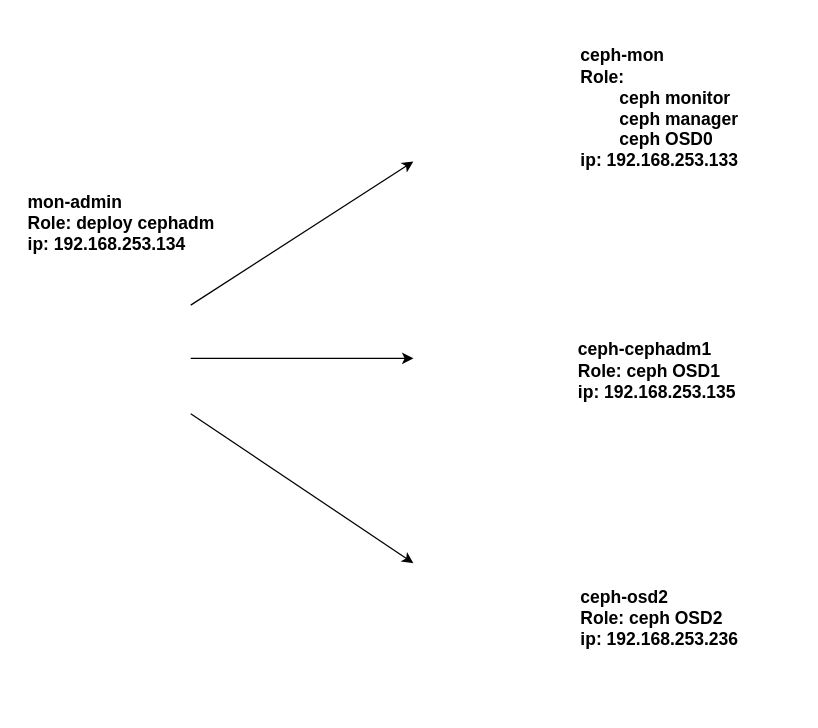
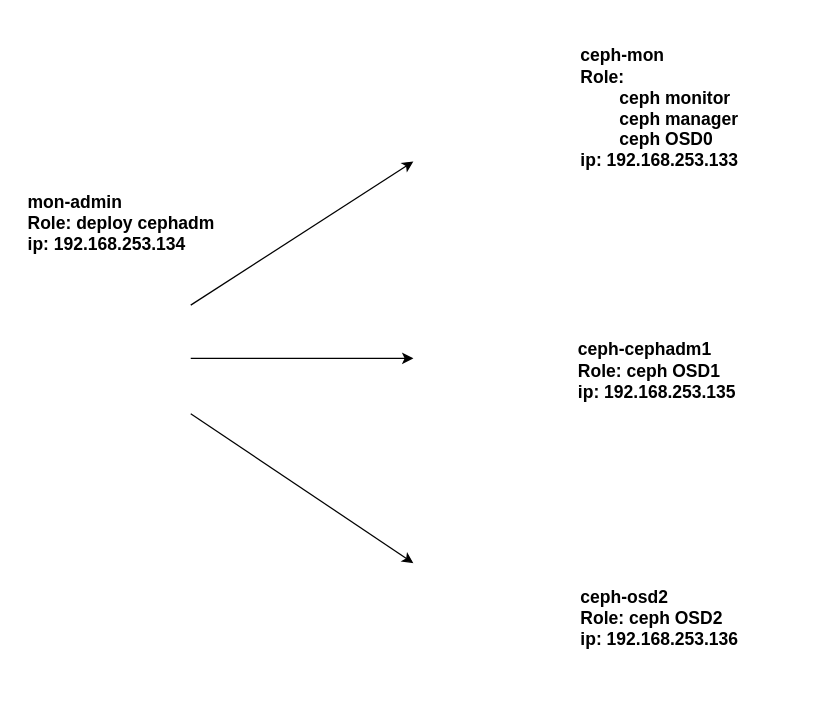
  <mxCell id="0" />
  <mxCell id="1" parent="0" />
  <mxCell id="2" style="edgeStyle=none;rounded=0;orthogonalLoop=1;jettySize=auto;html=1;" edge="1" parent="1" source="5" target="8"><mxGeometry relative="1" as="geometry" /></mxCell>
  <mxCell id="3" style="edgeStyle=none;rounded=0;orthogonalLoop=1;jettySize=auto;html=1;" edge="1" parent="1" source="5" target="7"><mxGeometry relative="1" as="geometry" /></mxCell>
  <mxCell id="4" style="edgeStyle=none;rounded=0;orthogonalLoop=1;jettySize=auto;html=1;" edge="1" parent="1" source="5" target="6"><mxGeometry relative="1" as="geometry" /></mxCell>
  <mxCell id="5" value="" style="shape=image;verticalLabelPosition=bottom;labelBackgroundColor=default;verticalAlign=top;aspect=fixed;imageAspect=0;image=https://cdn2.iconfinder.com/data/icons/whcompare-isometric-web-hosting-servers/50/value-server-512.png;direction=east;" vertex="1" parent="1"><mxGeometry x="20" y="220" width="132" height="132" as="geometry" /></mxCell>
  <mxCell id="6" value="" style="shape=image;verticalLabelPosition=bottom;labelBackgroundColor=default;verticalAlign=top;aspect=fixed;imageAspect=0;image=https://cdn2.iconfinder.com/data/icons/whcompare-isometric-web-hosting-servers/50/value-server-512.png;" vertex="1" parent="1"><mxGeometry x="330" y="428" width="132" height="132" as="geometry" /></mxCell>
  <mxCell id="7" value="" style="shape=image;verticalLabelPosition=bottom;labelBackgroundColor=default;verticalAlign=top;aspect=fixed;imageAspect=0;image=https://cdn2.iconfinder.com/data/icons/whcompare-isometric-web-hosting-servers/50/value-server-512.png;" vertex="1" parent="1"><mxGeometry x="330" y="220" width="132" height="132" as="geometry" /></mxCell>
  <mxCell id="8" value="" style="shape=image;verticalLabelPosition=bottom;labelBackgroundColor=default;verticalAlign=top;aspect=fixed;imageAspect=0;image=https://cdn2.iconfinder.com/data/icons/whcompare-isometric-web-hosting-servers/50/value-server-512.png;" vertex="1" parent="1"><mxGeometry x="330" y="20" width="132" height="132" as="geometry" /></mxCell>
  <mxCell id="9" value="&lt;font style=&quot;font-size: 14px;&quot;&gt;&lt;b&gt;mon-admin&lt;br&gt;Role: deploy cephadm&lt;br&gt;ip: 192.168.253.134&lt;/b&gt;&lt;/font&gt;" style="text;html=1;strokeColor=none;fillColor=none;align=left;verticalAlign=middle;whiteSpace=wrap;rounded=0;fontSize=12;fontFamily=Helvetica;fontColor=default;" vertex="1" parent="1"><mxGeometry x="20" y="152" width="170" height="52" as="geometry" /></mxCell>
  <mxCell id="10" value="&lt;font style=&quot;font-size: 14px;&quot;&gt;&lt;b&gt;ceph-cephadm1&lt;br&gt;Role: ceph OSD1&lt;br&gt;ip: 192.168.253.135&lt;/b&gt;&lt;/font&gt;" style="text;html=1;strokeColor=none;fillColor=none;align=left;verticalAlign=middle;whiteSpace=wrap;rounded=0;fontSize=12;fontFamily=Helvetica;fontColor=default;" vertex="1" parent="1"><mxGeometry x="460" y="270" width="170" height="52" as="geometry" /></mxCell>
  <mxCell id="11" value="&lt;font style=&quot;font-size: 14px;&quot;&gt;&lt;b&gt;ceph-mon&lt;br&gt;Role:&lt;br&gt;&lt;div style=&quot;&quot;&gt;&lt;b style=&quot;background-color: initial;&quot;&gt;&lt;span style=&quot;white-space: pre;&quot;&gt;&#09;&lt;/span&gt;ceph monitor&lt;/b&gt;&lt;/div&gt;&lt;div style=&quot;&quot;&gt;&lt;b style=&quot;background-color: initial;&quot;&gt;&lt;span style=&quot;white-space: pre;&quot;&gt;&#09;&lt;/span&gt;ceph manager&lt;/b&gt;&lt;/div&gt;&lt;div style=&quot;&quot;&gt;&lt;b style=&quot;background-color: initial;&quot;&gt;&lt;span style=&quot;white-space: pre;&quot;&gt;&#09;&lt;/span&gt;ceph OSD0&lt;/b&gt;&lt;/div&gt;ip: 192.168.253.133&lt;/b&gt;&lt;/font&gt;" style="text;html=1;strokeColor=none;fillColor=none;align=left;verticalAlign=middle;whiteSpace=wrap;rounded=0;fontSize=12;fontFamily=Helvetica;fontColor=default;" vertex="1" parent="1"><mxGeometry x="462" y="60" width="150" height="52" as="geometry" /></mxCell>
- <mxCell id="12" value="&lt;font style=&quot;font-size: 14px;&quot;&gt;&lt;b&gt;ceph-osd2&lt;br&gt;Role: ceph OSD2&lt;br&gt;ip: 192.168.253.236&lt;/b&gt;&lt;/font&gt;" style="text;html=1;strokeColor=none;fillColor=none;align=left;verticalAlign=middle;whiteSpace=wrap;rounded=0;fontSize=12;fontFamily=Helvetica;fontColor=default;" vertex="1" parent="1"><mxGeometry x="462" y="468" width="170" height="52" as="geometry" /></mxCell>
+ <mxCell id="12" value="&lt;font style=&quot;font-size: 14px;&quot;&gt;&lt;b&gt;ceph-osd2&lt;br&gt;Role: ceph OSD2&lt;br&gt;ip: 192.168.253.136&lt;/b&gt;&lt;/font&gt;" style="text;html=1;strokeColor=none;fillColor=none;align=left;verticalAlign=middle;whiteSpace=wrap;rounded=0;fontSize=12;fontFamily=Helvetica;fontColor=default;" vertex="1" parent="1"><mxGeometry x="462" y="468" width="170" height="52" as="geometry" /></mxCell>
